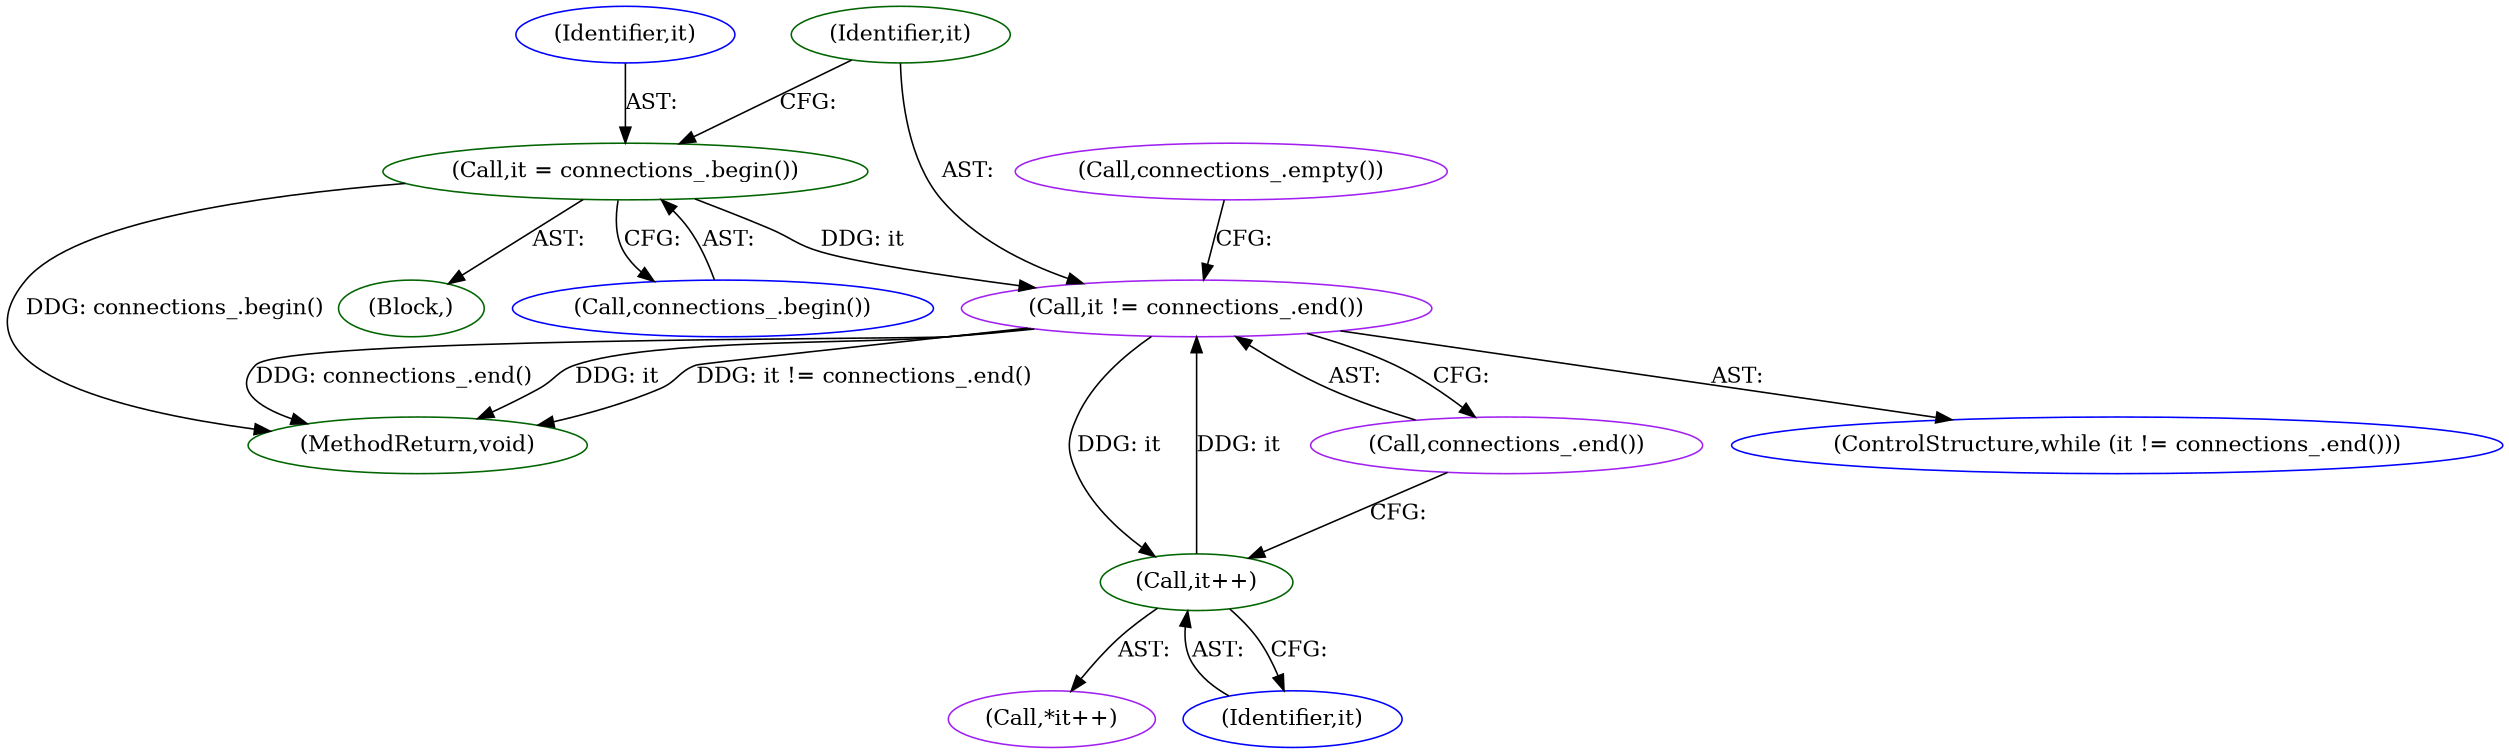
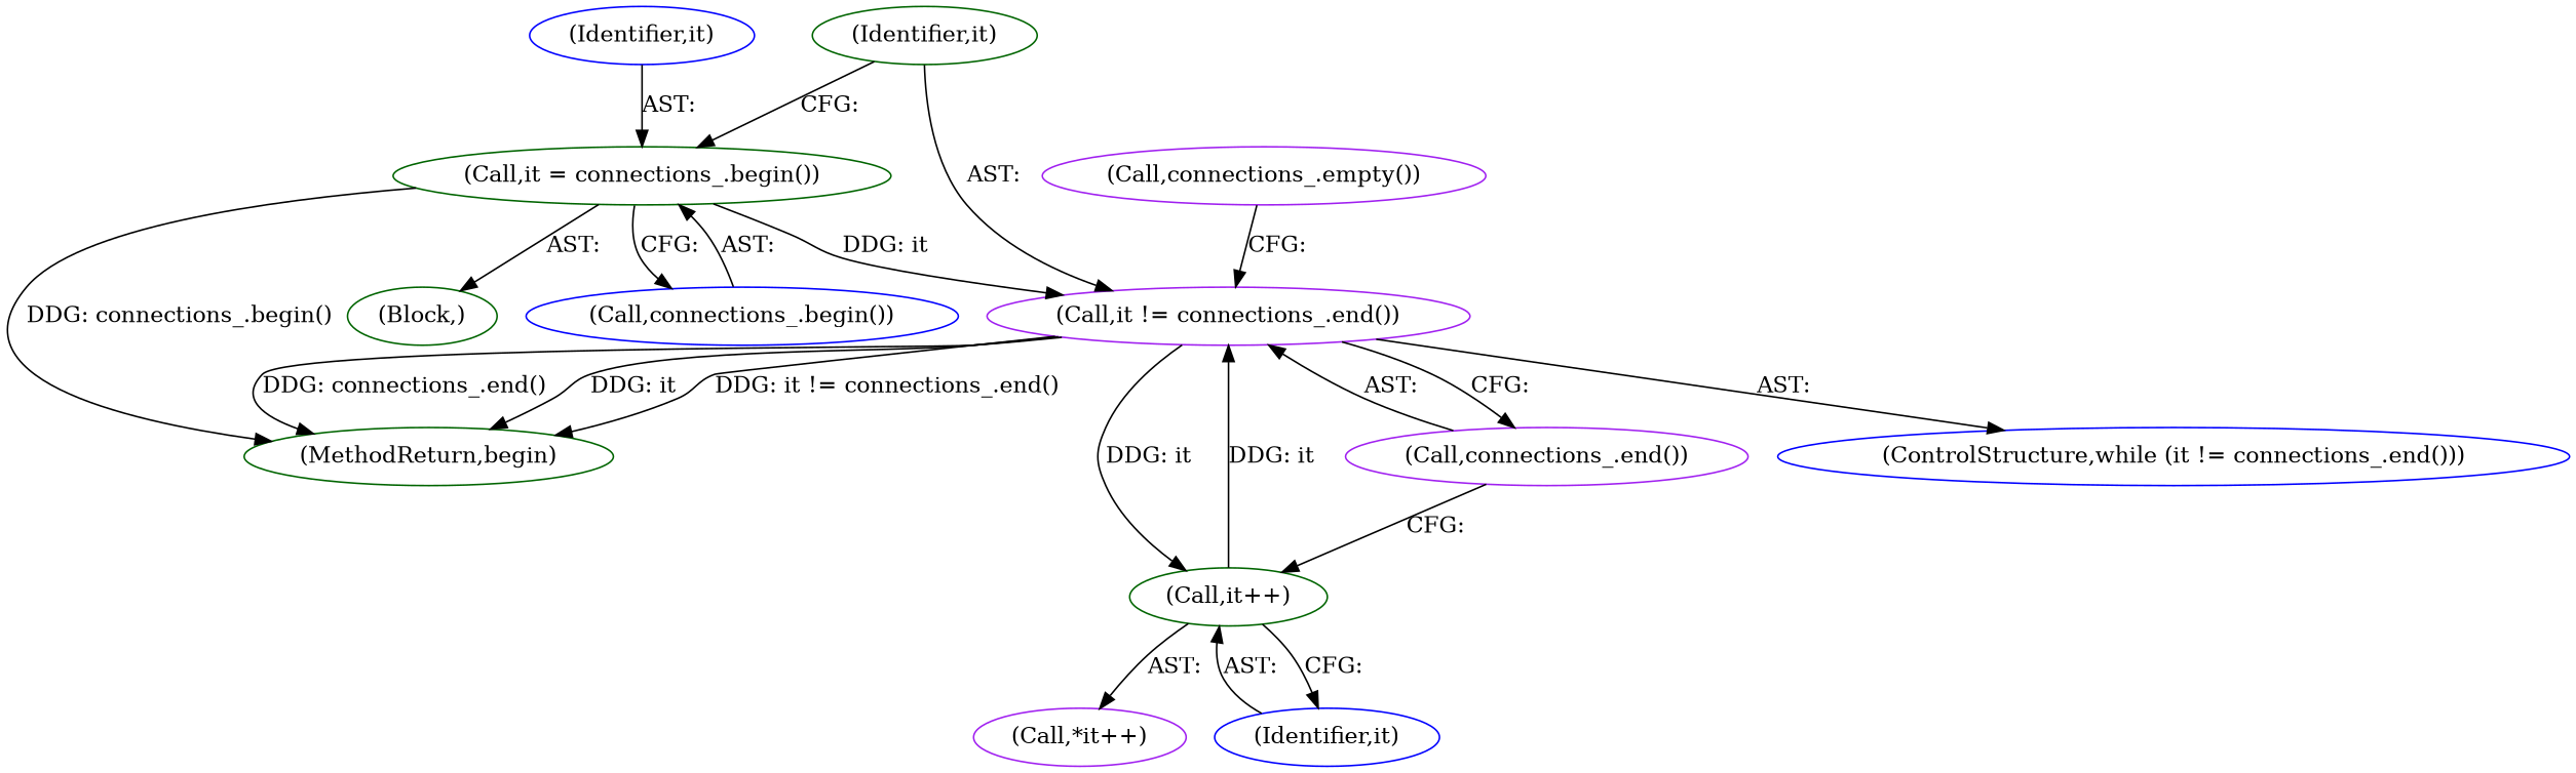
  digraph {
    node [color=darkgreen]
    n1 [label="(Call,it = connections_.begin())"]
    n2 [color=purple label="(Call,it != connections_.end())"]
-   n3 [label="(MethodReturn,void)"]
+   n3 [label="(MethodReturn,begin)"]
    n4 [label="(Block,)"]
    n5 [color=blue label="(Call,connections_.begin())"]
    n6 [label="(Call,it++)"]
    n7 [color=purple label="(Call,connections_.end())"]
    n8 [color=blue label="(ControlStructure,while (it != connections_.end()))"]
    n9 [color=purple label="(Call,*it++)"]
    n10 [color=blue label="(Identifier,it)"]
    n11 [color=purple label="(Call,connections_.empty())"]
    n12 [color=blue label="(Identifier,it)"]
    n13 [label="(Identifier,it)"]
    n1 -> n2 [label="DDG: it"]
    n1 -> n3 [label="DDG: connections_.begin()"]
    n1 -> n4 [label="AST: "]
    n1 -> n5 [label="CFG: "]
    n2 -> n3 [label="DDG: it"]
    n2 -> n3 [label="DDG: it != connections_.end()"]
    n2 -> n3 [label="DDG: connections_.end()"]
    n2 -> n6 [label="DDG: it"]
    n2 -> n7 [label="CFG: "]
    n2 -> n8 [label="AST: "]
    n5 -> n1 [label="AST: "]
    n6 -> n2 [label="DDG: it"]
    n6 -> n9 [label="AST: "]
    n6 -> n10 [label="CFG: "]
    n7 -> n2 [label="AST: "]
    n7 -> n6 [label="CFG: "]
    n10 -> n6 [label="AST: "]
    n11 -> n2 [label="CFG: "]
    n12 -> n1 [label="AST: "]
    n13 -> n1 [label="CFG: "]
    n13 -> n2 [label="AST: "]
  }
